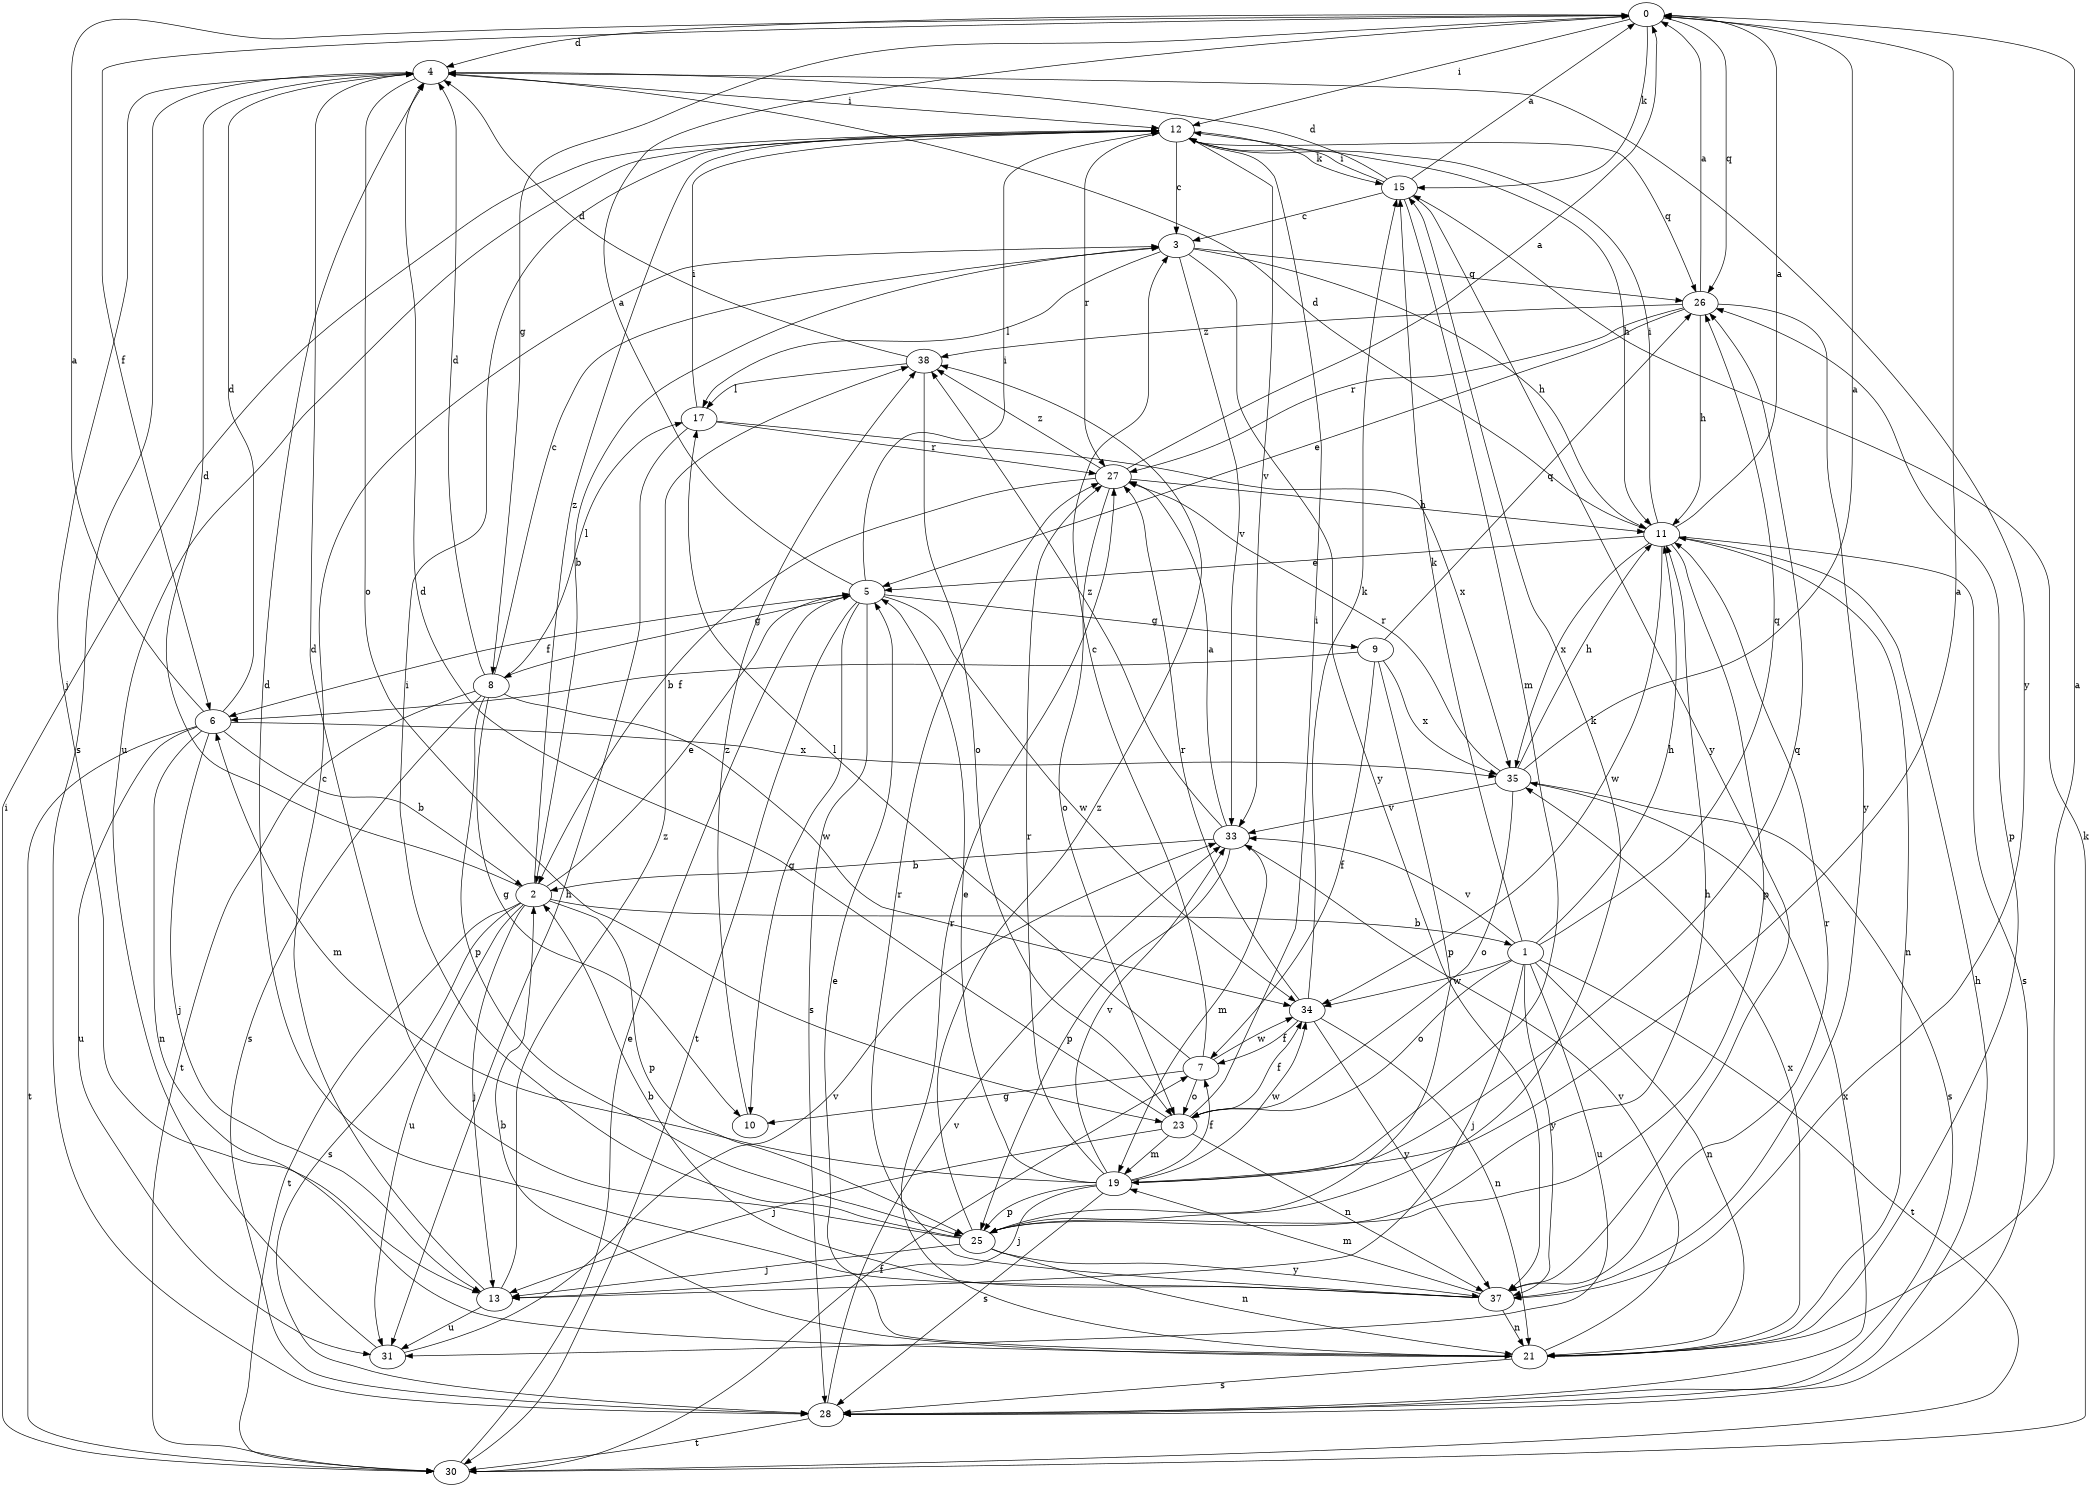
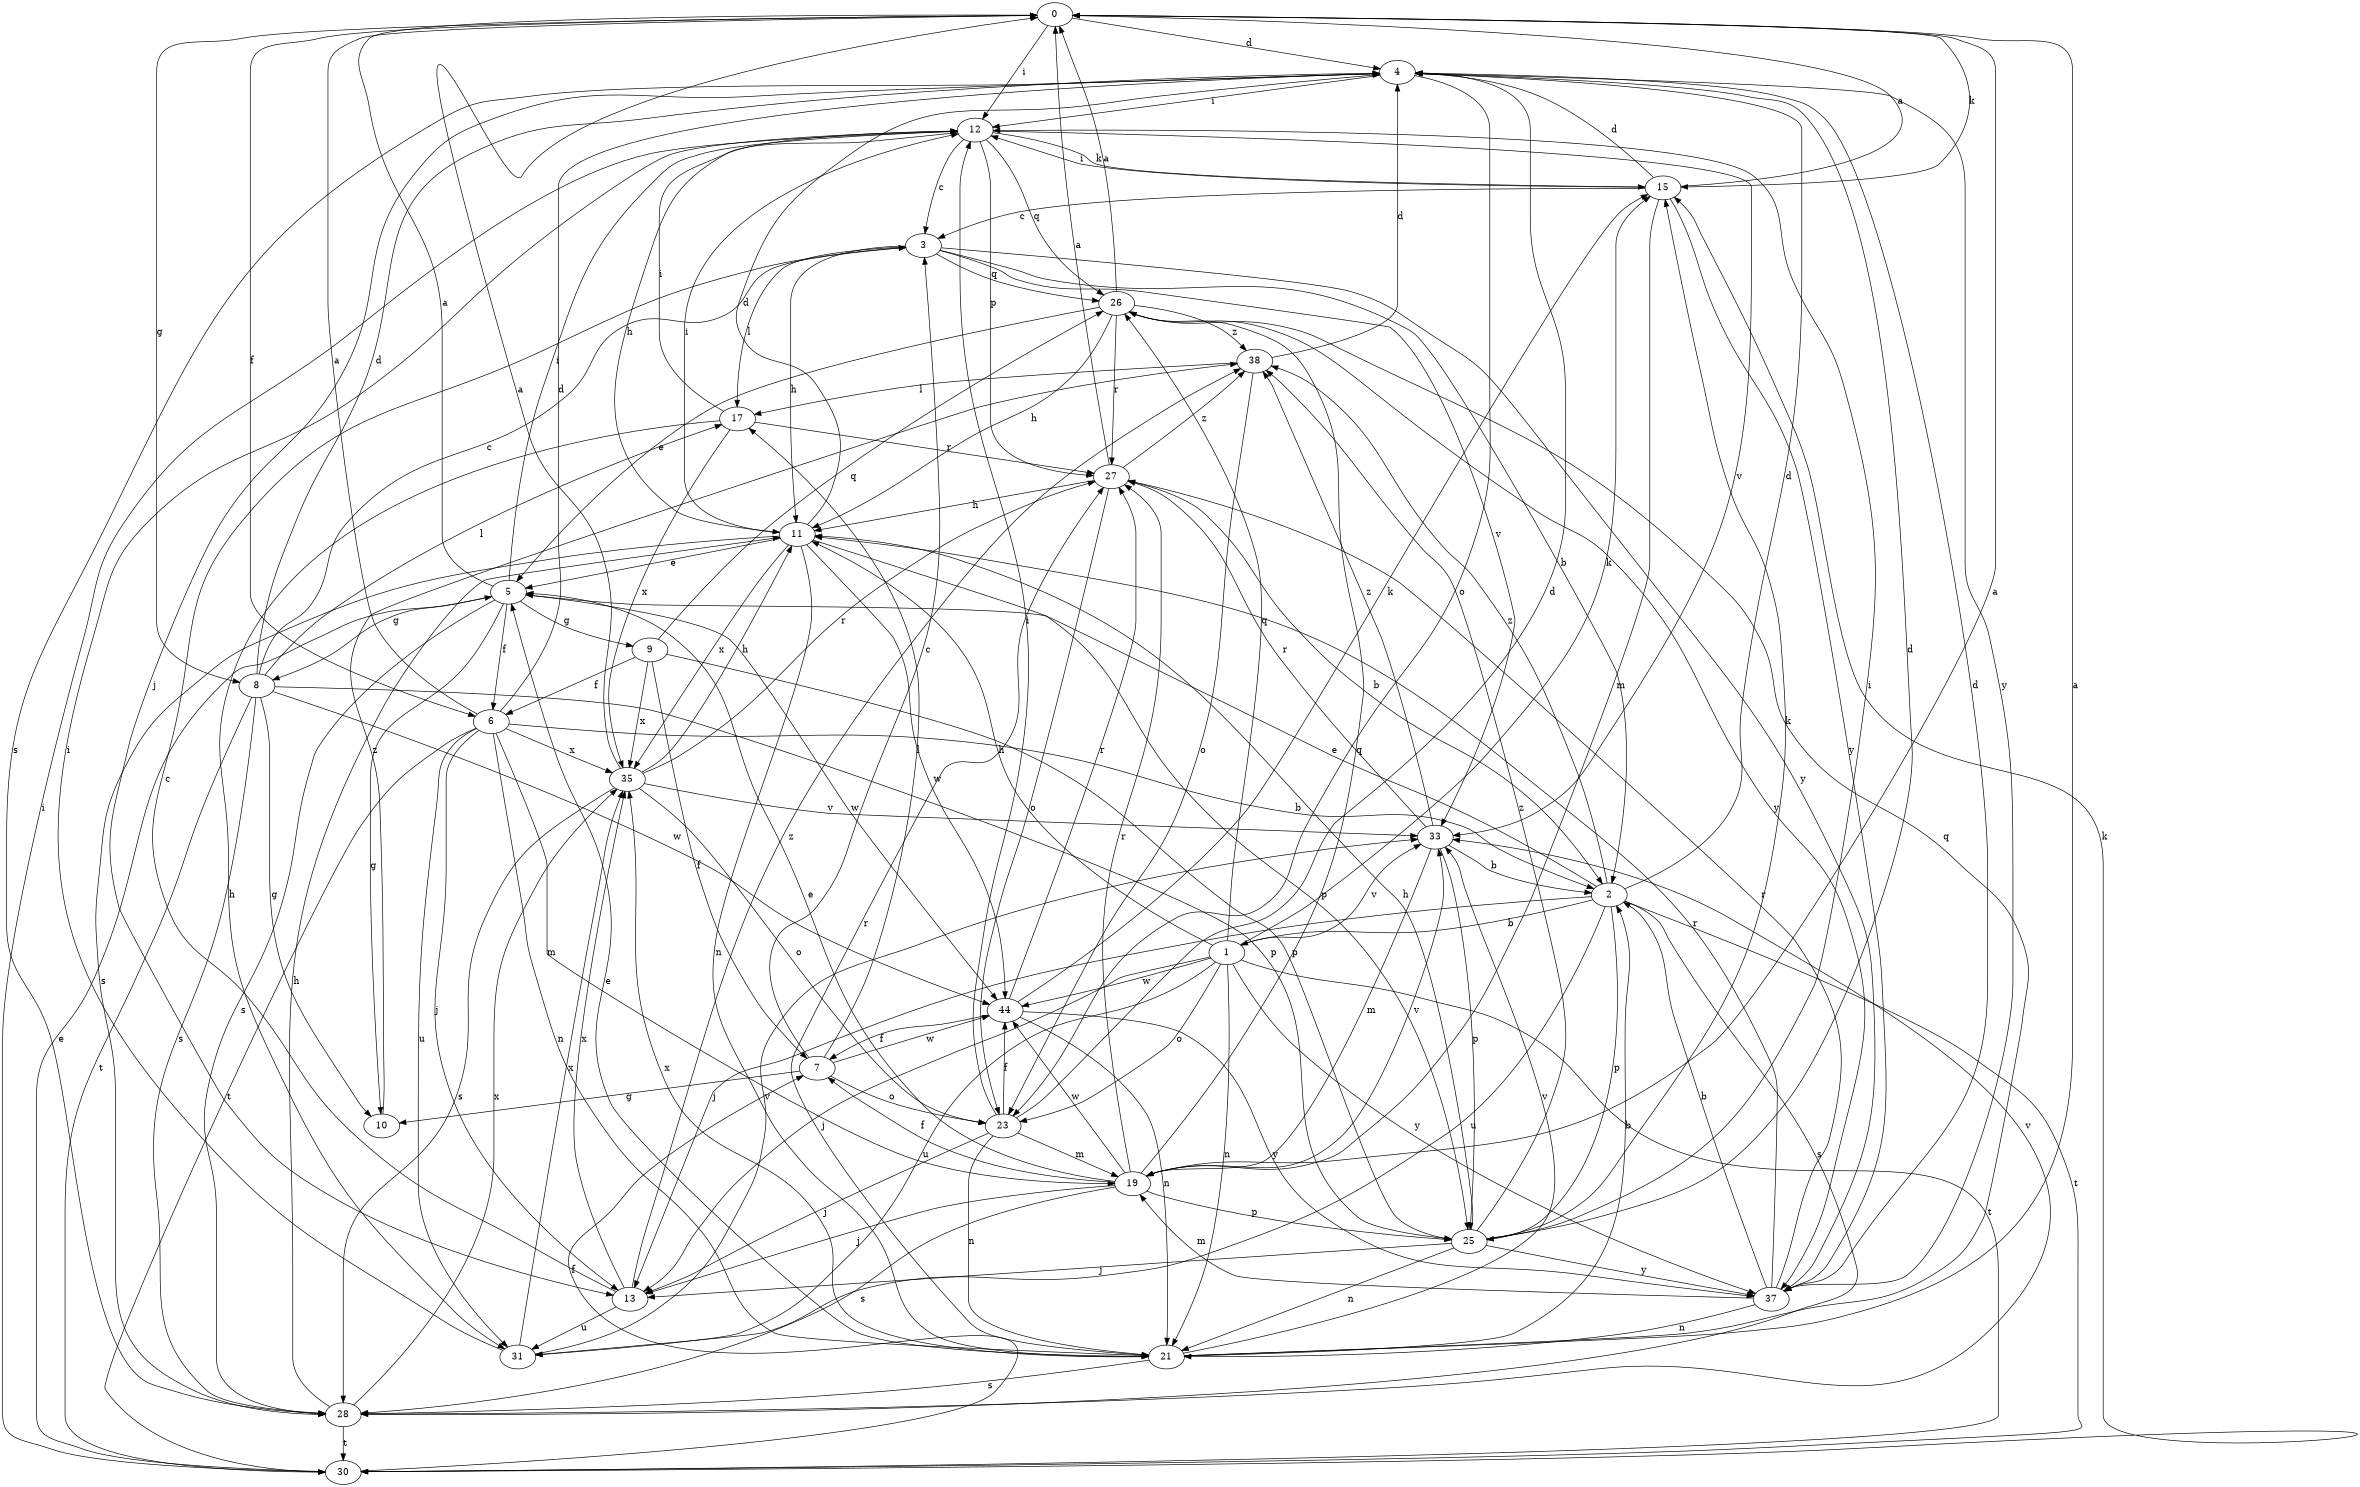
  strict digraph {
    0
    4
    6
    8
    12
    15
    26
    13
    23
    37
    28
    21
    30
    31
    2
    19
    35
-   34
+   34 [label=44]
    25
    3
    17
    10
    11
    33
    27
    5
    38
    1
    7
    9
    0 -> 4 [label=d]
    0 -> 6 [label=f]
    0 -> 8 [label=g]
    0 -> 12 [label=i]
    0 -> 15 [label=k]
-   0 -> 26 [label=q]
    4 -> 12 [label=i]
    4 -> 13 [label=j]
    4 -> 23 [label=o]
    4 -> 37 [label=y]
    4 -> 28 [label=s]
    6 -> 0 [label=a]
    6 -> 4 [label=d]
    6 -> 13 [label=j]
    6 -> 21 [label=n]
    6 -> 30 [label=t]
    6 -> 31 [label=u]
    6 -> 2 [label=b]
-   19 -> 6 [label=m]
+   6 -> 19 [label=m]
    6 -> 35 [label=x]
    8 -> 4 [label=d]
    8 -> 28 [label=s]
    8 -> 30 [label=t]
    8 -> 34 [label=w]
    8 -> 25 [label=p]
    8 -> 3 [label=c]
    8 -> 17 [label=l]
    8 -> 10 [label=g]
    12 -> 15 [label=k]
    12 -> 26 [label=q]
    12 -> 3 [label=c]
    12 -> 11 [label=h]
    12 -> 33 [label=v]
-   12 -> 27 [label=r]
+   12 -> 27 [label=p]
    15 -> 0 [label=a]
    15 -> 4 [label=d]
    15 -> 12 [label=i]
    15 -> 37 [label=y]
    15 -> 19 [label=m]
    15 -> 3 [label=c]
    26 -> 0 [label=a]
    26 -> 37 [label=y]
    26 -> 11 [label=h]
    26 -> 27 [label=r]
    26 -> 5 [label=e]
    26 -> 38 [label=z]
    13 -> 31 [label=u]
+   13 -> 35 [label=x]
    13 -> 3 [label=c]
    13 -> 38 [label=z]
    23 -> 4 [label=d]
    23 -> 12 [label=i]
    23 -> 13 [label=j]
-   23 -> 37 [label=n]
+   23 -> 21 [label=n]
    23 -> 19 [label=m]
    23 -> 34 [label=f]
    37 -> 4 [label=d]
    37 -> 21 [label=n]
    37 -> 2 [label=b]
    37 -> 19 [label=m]
    37 -> 11 [label=r]
    37 -> 27 [label=r]
    28 -> 30 [label=t]
    28 -> 35 [label=x]
    28 -> 11 [label=h]
    28 -> 33 [label=v]
    21 -> 0 [label=a]
-   21 -> 26 [label=p]
+   21 -> 26 [label=q]
    21 -> 28 [label=s]
    21 -> 2 [label=b]
    21 -> 35 [label=x]
    21 -> 33 [label=v]
    21 -> 27 [label=r]
    21 -> 5 [label=e]
    30 -> 12 [label=i]
    30 -> 15 [label=k]
    30 -> 5 [label=e]
    30 -> 7 [label=f]
-   31 -> 12 [label=u]
+   31 -> 12 [label=i]
+   31 -> 35 [label=x]
    31 -> 33 [label=v]
    2 -> 4 [label=d]
    2 -> 13 [label=j]
    2 -> 28 [label=s]
    2 -> 30 [label=t]
    2 -> 31 [label=u]
    2 -> 25 [label=p]
    2 -> 5 [label=e]
-   2 -> 12 [label=z]
+   2 -> 38 [label=z]
    2 -> 1 [label=b]
    19 -> 0 [label=a]
    19 -> 26 [label=q]
    19 -> 13 [label=j]
    19 -> 28 [label=s]
    19 -> 34 [label=w]
    19 -> 25 [label=p]
    19 -> 33 [label=v]
    19 -> 27 [label=r]
    19 -> 5 [label=e]
    19 -> 7 [label=f]
    35 -> 0 [label=a]
    35 -> 23 [label=o]
    35 -> 28 [label=s]
    35 -> 11 [label=h]
    35 -> 33 [label=v]
    35 -> 27 [label=r]
    34 -> 15 [label=k]
    34 -> 37 [label=y]
    34 -> 21 [label=n]
    34 -> 27 [label=r]
    34 -> 7 [label=f]
    25 -> 4 [label=d]
    25 -> 12 [label=i]
    25 -> 15 [label=k]
    25 -> 13 [label=j]
    25 -> 37 [label=y]
    25 -> 21 [label=n]
    25 -> 11 [label=h]
    25 -> 38 [label=z]
    3 -> 26 [label=q]
    3 -> 37 [label=y]
    3 -> 2 [label=b]
    3 -> 17 [label=l]
    3 -> 11 [label=h]
    3 -> 33 [label=v]
    17 -> 12 [label=i]
    17 -> 31 [label=h]
    17 -> 35 [label=x]
    17 -> 27 [label=r]
    10 -> 38 [label=z]
-   11 -> 0 [label=a]
    11 -> 4 [label=d]
    11 -> 12 [label=i]
    11 -> 28 [label=s]
    11 -> 21 [label=n]
    11 -> 35 [label=x]
    11 -> 34 [label=w]
    11 -> 25 [label=p]
    11 -> 5 [label=e]
    33 -> 2 [label=b]
    33 -> 19 [label=m]
    33 -> 25 [label=p]
-   33 -> 27 [label=a]
+   33 -> 27 [label=r]
    33 -> 38 [label=z]
    27 -> 0 [label=a]
    27 -> 23 [label=o]
    27 -> 2 [label=b]
    27 -> 11 [label=h]
    27 -> 38 [label=z]
    5 -> 0 [label=a]
    5 -> 6 [label=f]
    5 -> 8 [label=g]
    5 -> 12 [label=i]
    5 -> 28 [label=s]
-   5 -> 30 [label=t]
    5 -> 34 [label=w]
    5 -> 10 [label=g]
    5 -> 9 [label=g]
    38 -> 4 [label=d]
    38 -> 23 [label=o]
    38 -> 17 [label=l]
    1 -> 15 [label=k]
    1 -> 26 [label=q]
    1 -> 13 [label=j]
    1 -> 23 [label=o]
    1 -> 37 [label=y]
    1 -> 21 [label=n]
    1 -> 30 [label=t]
    1 -> 31 [label=u]
    1 -> 34 [label=w]
    1 -> 11 [label=h]
    1 -> 33 [label=v]
    7 -> 23 [label=o]
    7 -> 34 [label=w]
    7 -> 3 [label=c]
    7 -> 17 [label=l]
    7 -> 10 [label=g]
    9 -> 6 [label=f]
    9 -> 26 [label=q]
    9 -> 35 [label=x]
    9 -> 25 [label=p]
    9 -> 7 [label=f]
  }
